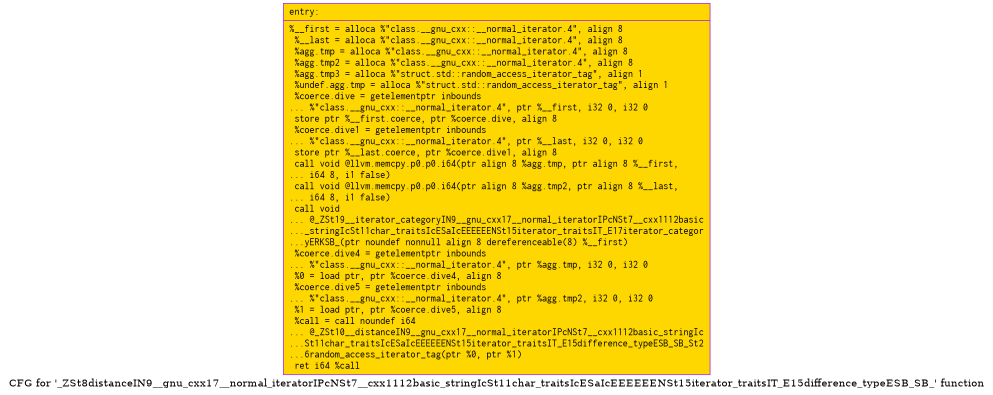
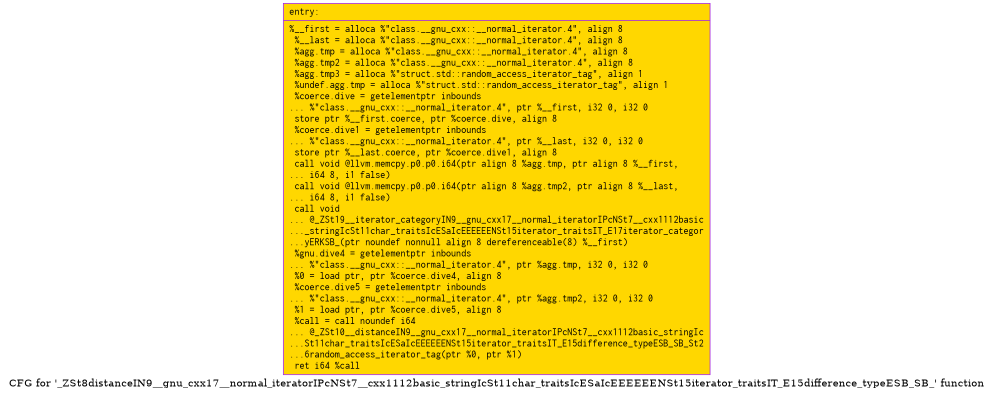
  digraph {
    label="CFG for '_ZSt8distanceIN9__gnu_cxx17__normal_iteratorIPcNSt7__cxx1112basic_stringIcSt11char_traitsIcESaIcEEEEEENSt15iterator_traitsIT_E15difference_typeESB_SB_' function"
-   n1 [color=purple fillcolor=gold fontname=Courier label="{entry:\l|  %__first = alloca %\"class.__gnu_cxx::__normal_iterator.4\", align 8\l  %__last = alloca %\"class.__gnu_cxx::__normal_iterator.4\", align 8\l  %agg.tmp = alloca %\"class.__gnu_cxx::__normal_iterator.4\", align 8\l  %agg.tmp2 = alloca %\"class.__gnu_cxx::__normal_iterator.4\", align 8\l  %agg.tmp3 = alloca %\"struct.std::random_access_iterator_tag\", align 1\l  %undef.agg.tmp = alloca %\"struct.std::random_access_iterator_tag\", align 1\l  %coerce.dive = getelementptr inbounds\l... %\"class.__gnu_cxx::__normal_iterator.4\", ptr %__first, i32 0, i32 0\l  store ptr %__first.coerce, ptr %coerce.dive, align 8\l  %coerce.dive1 = getelementptr inbounds\l... %\"class.__gnu_cxx::__normal_iterator.4\", ptr %__last, i32 0, i32 0\l  store ptr %__last.coerce, ptr %coerce.dive1, align 8\l  call void @llvm.memcpy.p0.p0.i64(ptr align 8 %agg.tmp, ptr align 8 %__first,\l... i64 8, i1 false)\l  call void @llvm.memcpy.p0.p0.i64(ptr align 8 %agg.tmp2, ptr align 8 %__last,\l... i64 8, i1 false)\l  call void\l... @_ZSt19__iterator_categoryIN9__gnu_cxx17__normal_iteratorIPcNSt7__cxx1112basic\l..._stringIcSt11char_traitsIcESaIcEEEEEENSt15iterator_traitsIT_E17iterator_categor\l...yERKSB_(ptr noundef nonnull align 8 dereferenceable(8) %__first)\l  %coerce.dive4 = getelementptr inbounds\l... %\"class.__gnu_cxx::__normal_iterator.4\", ptr %agg.tmp, i32 0, i32 0\l  %0 = load ptr, ptr %coerce.dive4, align 8\l  %coerce.dive5 = getelementptr inbounds\l... %\"class.__gnu_cxx::__normal_iterator.4\", ptr %agg.tmp2, i32 0, i32 0\l  %1 = load ptr, ptr %coerce.dive5, align 8\l  %call = call noundef i64\l... @_ZSt10__distanceIN9__gnu_cxx17__normal_iteratorIPcNSt7__cxx1112basic_stringIc\l...St11char_traitsIcESaIcEEEEEENSt15iterator_traitsIT_E15difference_typeESB_SB_St2\l...6random_access_iterator_tag(ptr %0, ptr %1)\l  ret i64 %call\l}" shape=record style=filled]
+   n1 [color=purple fillcolor=gold fontname=Courier label="{entry:\l|  %__first = alloca %\"class.__gnu_cxx::__normal_iterator.4\", align 8\l  %__last = alloca %\"class.__gnu_cxx::__normal_iterator.4\", align 8\l  %agg.tmp = alloca %\"class.__gnu_cxx::__normal_iterator.4\", align 8\l  %agg.tmp2 = alloca %\"class.__gnu_cxx::__normal_iterator.4\", align 8\l  %agg.tmp3 = alloca %\"struct.std::random_access_iterator_tag\", align 1\l  %undef.agg.tmp = alloca %\"struct.std::random_access_iterator_tag\", align 1\l  %coerce.dive = getelementptr inbounds\l... %\"class.__gnu_cxx::__normal_iterator.4\", ptr %__first, i32 0, i32 0\l  store ptr %__first.coerce, ptr %coerce.dive, align 8\l  %coerce.dive1 = getelementptr inbounds\l... %\"class.__gnu_cxx::__normal_iterator.4\", ptr %__last, i32 0, i32 0\l  store ptr %__last.coerce, ptr %coerce.dive1, align 8\l  call void @llvm.memcpy.p0.p0.i64(ptr align 8 %agg.tmp, ptr align 8 %__first,\l... i64 8, i1 false)\l  call void @llvm.memcpy.p0.p0.i64(ptr align 8 %agg.tmp2, ptr align 8 %__last,\l... i64 8, i1 false)\l  call void\l... @_ZSt19__iterator_categoryIN9__gnu_cxx17__normal_iteratorIPcNSt7__cxx1112basic\l..._stringIcSt11char_traitsIcESaIcEEEEEENSt15iterator_traitsIT_E17iterator_categor\l...yERKSB_(ptr noundef nonnull align 8 dereferenceable(8) %__first)\l  %gnu.dive4 = getelementptr inbounds\l... %\"class.__gnu_cxx::__normal_iterator.4\", ptr %agg.tmp, i32 0, i32 0\l  %0 = load ptr, ptr %coerce.dive4, align 8\l  %coerce.dive5 = getelementptr inbounds\l... %\"class.__gnu_cxx::__normal_iterator.4\", ptr %agg.tmp2, i32 0, i32 0\l  %1 = load ptr, ptr %coerce.dive5, align 8\l  %call = call noundef i64\l... @_ZSt10__distanceIN9__gnu_cxx17__normal_iteratorIPcNSt7__cxx1112basic_stringIc\l...St11char_traitsIcESaIcEEEEEENSt15iterator_traitsIT_E15difference_typeESB_SB_St2\l...6random_access_iterator_tag(ptr %0, ptr %1)\l  ret i64 %call\l}" shape=record style=filled]
  }
